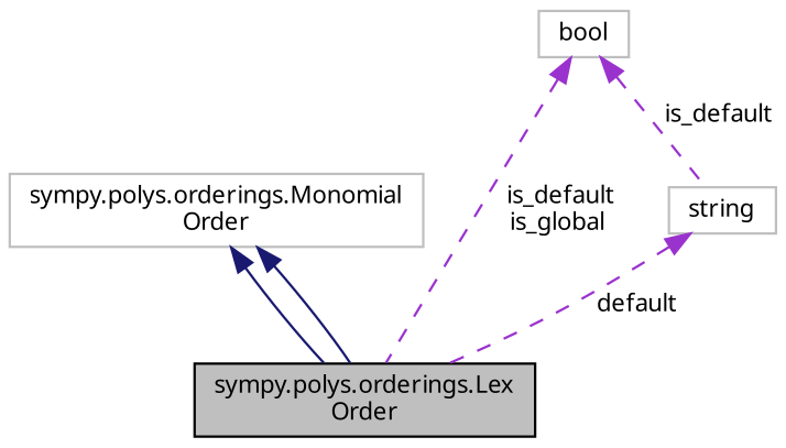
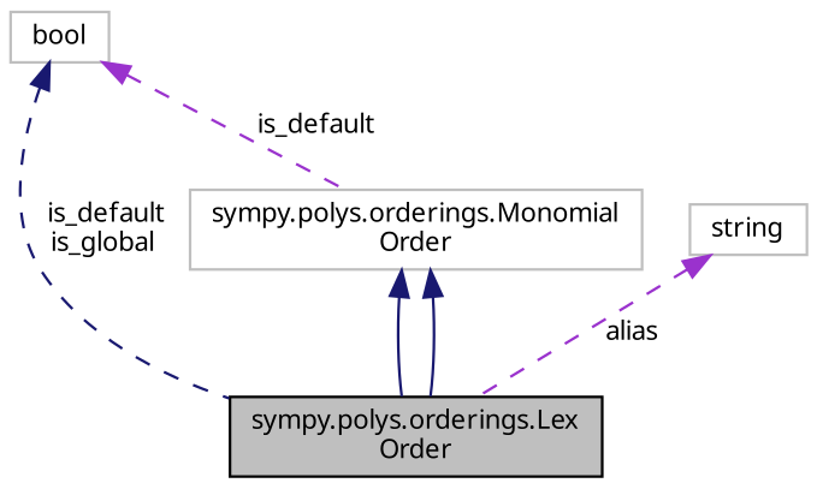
  digraph {
    fontname="Noto Sans"
    node [color=grey75 fillcolor=white fontname="Noto Sans" fontsize=10 shape=record style=filled]
    edge [color=darkorchid3 dir=back fontname="Noto Sans" fontsize=10 labelfontname=Helvetica labelfontsize=10 style=dashed]
    n1 [color=black fillcolor=grey75 fontcolor=black height=0.2 label="sympy.polys.orderings.Lex\lOrder" width=0.4]
    n2 [height=0.2 label="sympy.polys.orderings.Monomial\lOrder" width=0.4]
    n3 [height=0.2 label=bool width=0.4]
    n4 [height=0.2 label=string width=0.4]
    n2 -> n1 [color=midnightblue style=solid]
    n2 -> n1 [color=midnightblue style=solid]
-   n3 -> n1 [label=" is_default\nis_global"]
-   n3 -> n4 [label=" is_default"]
-   n4 -> n1 [label=" default"]
+   n3 -> n1 [color=midnightblue label=" is_default\nis_global"]
+   n3 -> n2 [label=" is_default"]
+   n4 -> n1 [label=" alias"]
  }
